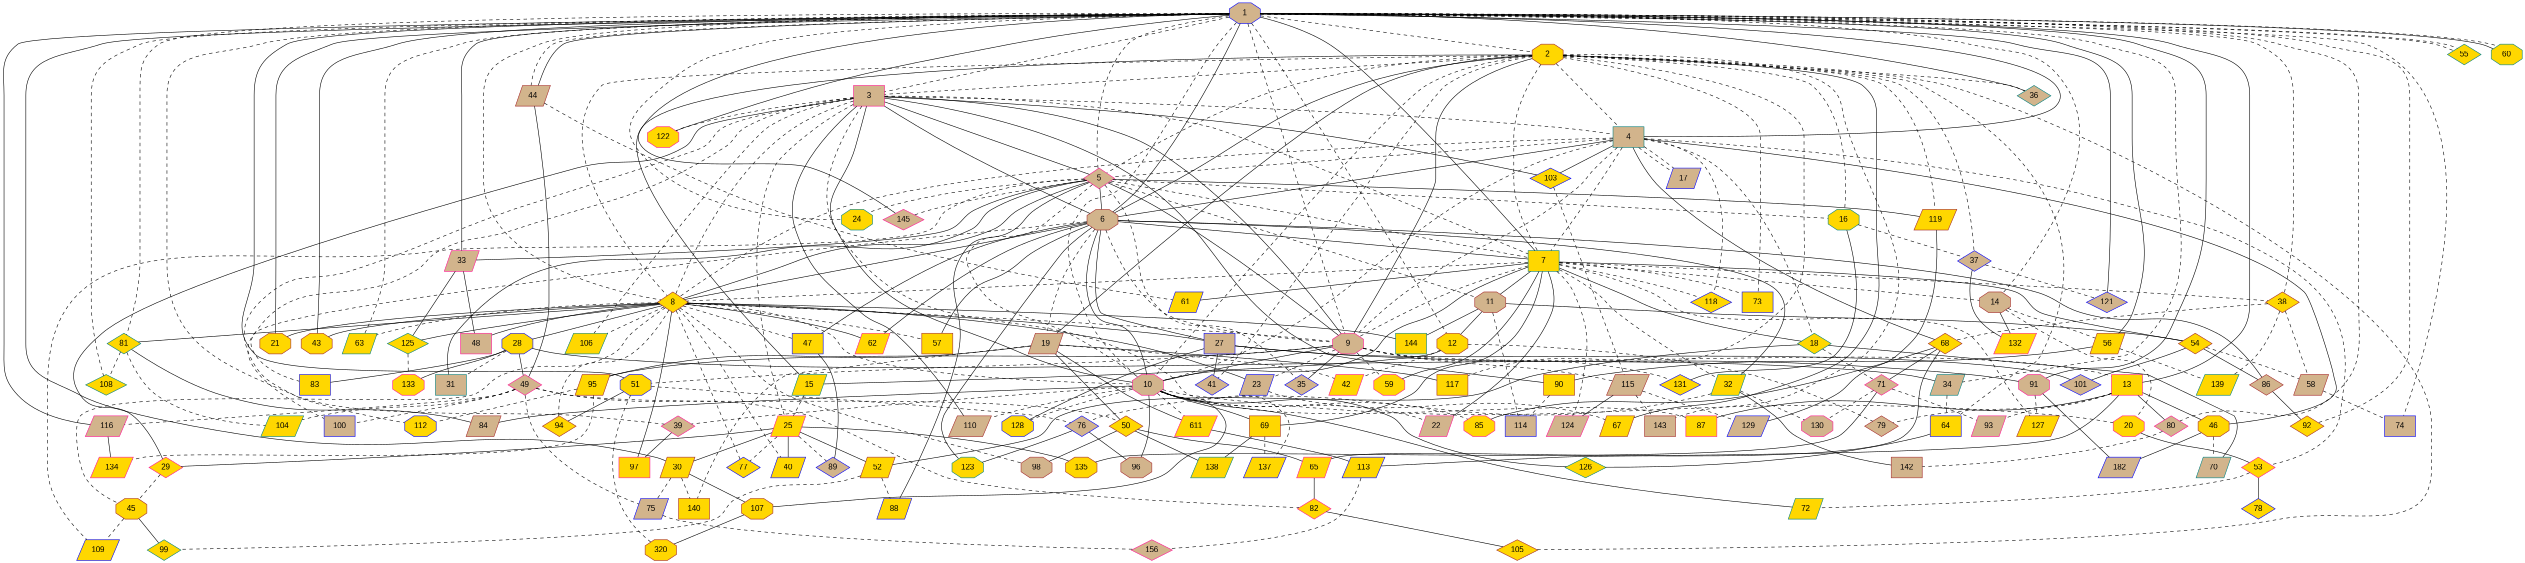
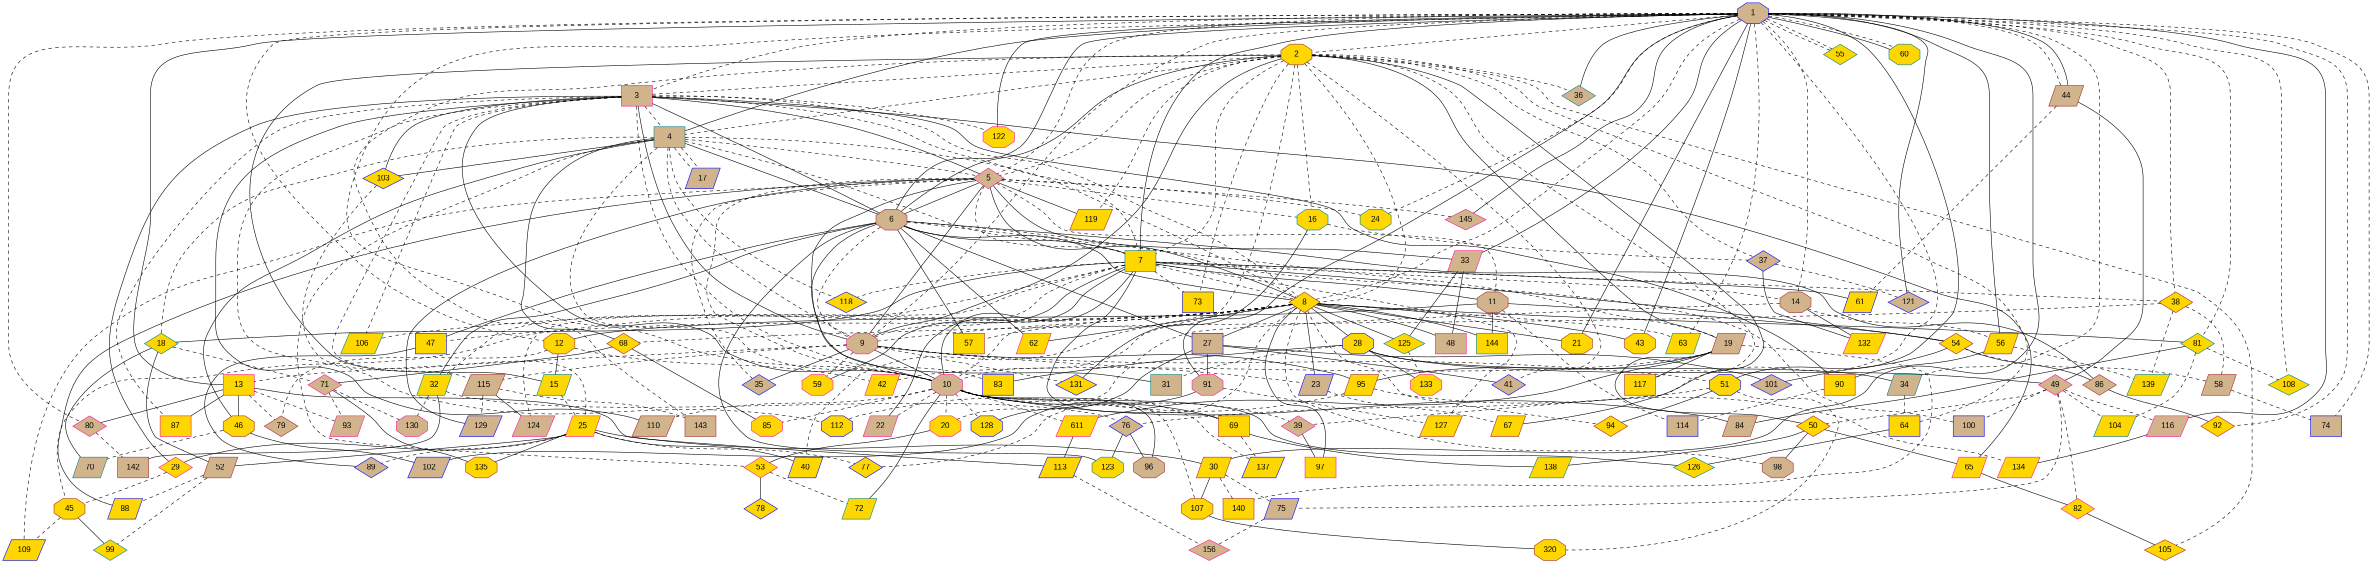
  graph {
    fontname="Liberation Sans"
    node [color=brown fillcolor=gold fontname="Liberation Sans" shape=parallelogram style=filled]
    edge [fontname="Liberation Sans" style=dashed]
    1 [color=blue fillcolor=tan shape=octagon]
    2 [shape=octagon]
    3 [color=deeppink fillcolor=tan shape=box]
    4 [color=teal fillcolor=tan shape=box]
    5 [color=deeppink fillcolor=tan shape=diamond]
    6 [fillcolor=tan shape=octagon]
    7 [color=teal shape=box]
    8 [shape=diamond]
    9 [color=deeppink fillcolor=tan shape=octagon]
    10 [color=deeppink fillcolor=tan shape=octagon]
    12 [shape=octagon]
    13 [color=deeppink shape=box]
    14 [fillcolor=tan shape=octagon]
    21 [shape=octagon]
    24 [color=teal shape=octagon]
    30
    33 [color=deeppink fillcolor=tan]
    34 [color=teal fillcolor=tan]
    36 [color=teal fillcolor=tan shape=diamond]
    38 [shape=diamond]
    39 [color=deeppink fillcolor=tan shape=diamond]
    43 [shape=octagon]
    44 [fillcolor=tan]
    51 [color=blue shape=octagon]
    55 [color=teal shape=diamond]
    56
    60 [color=teal shape=octagon]
    63 [color=teal]
    74 [color=blue fillcolor=tan shape=box]
    80 [color=deeppink fillcolor=tan shape=diamond]
    81 [color=teal shape=diamond]
    91 [color=deeppink fillcolor=tan shape=octagon]
    92 [shape=diamond]
    108 [color=teal shape=diamond]
    116 [color=deeppink fillcolor=tan]
    121 [color=blue fillcolor=tan shape=diamond]
    122 [color=deeppink shape=octagon]
    145 [color=deeppink fillcolor=tan shape=diamond]
    15 [color=teal]
    16 [color=teal shape=octagon]
    19 [fillcolor=tan]
    37 [color=blue fillcolor=tan shape=diamond]
    41 [color=blue fillcolor=tan shape=diamond]
    64 [color=blue shape=box]
    67
    73 [color=blue shape=box]
    105 [shape=diamond]
    117 [shape=box]
    119
    143 [fillcolor=tan shape=box]
    25 [color=deeppink]
    29 [color=deeppink shape=diamond]
    65 [color=deeppink]
    83 [color=blue shape=box]
    87 [color=deeppink shape=box]
    90 [shape=box]
    103 [color=blue shape=diamond]
    106 [color=teal]
    110 [fillcolor=tan]
    112 [color=blue shape=octagon]
    17 [color=blue fillcolor=tan]
    18 [color=teal shape=diamond]
    46 [shape=octagon]
    53 [color=deeppink shape=diamond]
    68 [shape=diamond]
    118 [color=blue shape=diamond]
    11 [fillcolor=tan shape=octagon]
    31 [color=teal fillcolor=tan shape=box]
    35 [color=blue fillcolor=tan shape=diamond]
    88 [color=blue]
    109 [color=blue]
    129 [color=blue fillcolor=tan]
    27 [color=blue fillcolor=tan shape=box]
    32 [color=teal]
    47 [color=blue shape=box]
    57 [shape=box]
    62 [color=deeppink]
    86 [fillcolor=tan shape=diamond]
    100 [color=blue fillcolor=tan shape=box]
    123 [color=teal shape=octagon]
    22 [color=deeppink fillcolor=tan]
    54 [shape=diamond]
    59 [color=deeppink shape=octagon]
    61 [color=blue]
    69 [shape=box]
    124 [color=deeppink fillcolor=tan]
    127
    23 [color=blue fillcolor=tan]
    28 [color=blue shape=octagon]
    40 [color=blue]
    45 [shape=octagon]
    48 [color=deeppink fillcolor=tan shape=box]
    77 [color=blue shape=diamond]
    94 [shape=diamond]
    97 [color=deeppink shape=box]
    98 [fillcolor=tan shape=octagon]
    125 [color=teal shape=diamond]
    144 [color=teal shape=box]
    95
    115 [fillcolor=tan]
    131 [color=blue shape=diamond]
    20 [color=deeppink shape=octagon]
    72 [color=teal]
    84 [fillcolor=tan]
    85 [color=deeppink shape=octagon]
    96 [fillcolor=tan shape=octagon]
    107 [shape=octagon]
    n108 [color=deeppink label=611]
    126 [color=teal shape=diamond]
    128 [color=blue shape=octagon]
    137 [color=blue]
    42 [color=deeppink]
    79 [fillcolor=tan shape=diamond]
    93 [color=deeppink fillcolor=tan]
    113 [color=blue]
    132 [color=deeppink]
    140 [shape=box]
    75 [color=blue fillcolor=tan]
    58 [fillcolor=tan]
    139 [color=teal]
    49 [color=deeppink fillcolor=tan shape=diamond]
    76 [color=blue fillcolor=tan shape=diamond]
    n123 [label=320 shape=octagon]
    142 [fillcolor=tan shape=box]
    104 [color=teal]
-   102 [color=blue fillcolor=tan label=182]
+   102 [color=blue fillcolor=tan]
    134 [color=deeppink]
    50 [shape=diamond]
-   52
+   52 [fillcolor=tan]
    89 [color=blue fillcolor=tan shape=diamond]
    135 [shape=octagon]
    82 [color=deeppink shape=diamond]
    114 [color=blue fillcolor=tan shape=box]
    70 [color=teal fillcolor=tan]
    71 [color=deeppink fillcolor=tan shape=diamond]
    78 [color=blue shape=diamond]
    101 [color=blue fillcolor=tan shape=diamond]
    130 [color=deeppink fillcolor=tan shape=octagon]
    138 [color=teal]
    133 [color=deeppink shape=octagon]
    99 [color=teal shape=diamond]
    n142 [color=deeppink fillcolor=tan label=156 shape=diamond]
    1 -- 2
    1 -- 3
    1 -- 4 [style=solid]
    1 -- 5
    1 -- 6 [style=solid]
    1 -- 7 [style=solid]
    1 -- 8
    1 -- 9
    1 -- 10
    1 -- 12
    1 -- 13 [style=solid]
    1 -- 14
    1 -- 21 [style=solid]
    1 -- 24
    1 -- 30 [style=solid]
    1 -- 33 [style=solid]
    1 -- 34
    1 -- 36 [style=solid]
    1 -- 38
    1 -- 39
    1 -- 43 [style=solid]
    1 -- 44
    1 -- 44 [style=solid]
    1 -- 51 [style=solid]
    1 -- 55
    1 -- 55
    1 -- 56 [style=solid]
    1 -- 60 [style=solid]
    1 -- 60
    1 -- 63
    1 -- 74
    1 -- 80
    1 -- 81
    1 -- 91 [style=solid]
    1 -- 92
    1 -- 108
    1 -- 116 [style=solid]
    1 -- 121 [style=solid]
    1 -- 122 [style=solid]
    1 -- 145 [style=solid]
    2 -- 3
    2 -- 4
    2 -- 5
    2 -- 6 [style=solid]
    2 -- 7
    2 -- 8
    2 -- 9 [style=solid]
    2 -- 10
    2 -- 36
    2 -- 15 [style=solid]
    2 -- 16
    2 -- 19 [style=solid]
    2 -- 37
    2 -- 41
    2 -- 64
    2 -- 67 [style=solid]
    2 -- 73
    2 -- 105
    2 -- 117
    2 -- 119
    2 -- 143
    3 -- 4
    3 -- 5 [style=solid]
    3 -- 6 [style=solid]
    3 -- 7
    3 -- 8
    3 -- 9 [style=solid]
    3 -- 10 [style=solid]
    3 -- 122
    3 -- 25
    3 -- 29 [style=solid]
-   68 -- 65 [style=solid]
+   3 -- 65 [style=solid]
    3 -- 83
    3 -- 87
    3 -- 90 [style=solid]
    3 -- 103 [style=solid]
    3 -- 106
    3 -- 110 [style=solid]
    3 -- 112
    4 -- 5
    4 -- 6 [style=solid]
    4 -- 7
    4 -- 8
    4 -- 9
    4 -- 10
    4 -- 103 [style=solid]
    4 -- 17
    4 -- 17
    4 -- 18
    4 -- 46 [style=solid]
    4 -- 53
    4 -- 68 [style=solid]
    4 -- 118
    5 -- 6 [style=solid]
    5 -- 7
    5 -- 8 [style=solid]
    5 -- 9 [style=solid]
    5 -- 10
    5 -- 24
    5 -- 33 [style=solid]
    5 -- 145
    5 -- 16
    5 -- 119 [style=solid]
    5 -- 11
    5 -- 31 [style=solid]
    5 -- 35
    5 -- 88 [style=solid]
    5 -- 109
-   119 -- 129 [style=solid]
+   5 -- 129 [style=solid]
    6 -- 7 [style=solid]
    6 -- 8 [style=solid]
    6 -- 9
    6 -- 10 [style=solid]
    6 -- 19
    6 -- 27 [style=solid]
    6 -- 32 [style=solid]
    6 -- 47 [style=solid]
    6 -- 57 [style=solid]
    6 -- 62 [style=solid]
    6 -- 86 [style=solid]
    6 -- 100
    6 -- 123 [style=solid]
    7 -- 8
    7 -- 9
    7 -- 10 [style=solid]
    7 -- 14
    7 -- 38
    7 -- 73
    7 -- 18 [style=solid]
    7 -- 118
    7 -- 11 [style=solid]
    7 -- 32
    7 -- 22 [style=solid]
    7 -- 54 [style=solid]
    7 -- 59 [style=solid]
    7 -- 61 [style=solid]
    7 -- 69 [style=solid]
    7 -- 124
    7 -- 127
    8 -- 9
    8 -- 10
    8 -- 21 [style=solid]
    8 -- 43 [style=solid]
    8 -- 63
    8 -- 81 [style=solid]
    8 -- 106
    8 -- 27 [style=solid]
    8 -- 47
    8 -- 57
    8 -- 62 [style=solid]
    8 -- 23 [style=solid]
    8 -- 28 [style=solid]
    8 -- 40
    8 -- 45
    8 -- 48 [style=solid]
    8 -- 77
    8 -- 94
    8 -- 97 [style=solid]
    8 -- 98
    8 -- 125 [style=solid]
    8 -- 144 [style=solid]
    9 -- 10 [style=solid]
    9 -- 13
    9 -- 51
    9 -- 35 [style=solid]
    9 -- 59
    9 -- 23
    9 -- 95 [style=solid]
    9 -- 115
    9 -- 131
    10 -- 39
    10 -- 110
    10 -- 22
    10 -- 69 [style=solid]
    10 -- 20
    10 -- 72 [style=solid]
    10 -- 84 [style=solid]
    10 -- 85
    10 -- 96 [style=solid]
-   10 -- 107 [style=solid]
+   10 -- 107
    10 -- n108
    10 -- 126 [style=solid]
    10 -- 128
    10 -- 137
    12 -- 15 [style=solid]
    12 -- 42
    12 -- 79
    13 -- 80 [style=solid]
    13 -- 87 [style=solid]
    13 -- 46 [style=solid]
    13 -- 79
    13 -- 93
    13 -- 113 [style=solid]
    14 -- 56
    14 -- 20
    14 -- 132 [style=solid]
    30 -- 107 [style=solid]
    30 -- 140
    30 -- 75
    33 -- 48 [style=solid]
    33 -- 125 [style=solid]
    34 -- 64
    38 -- 68
    38 -- 58
    38 -- 139
    39 -- 97 [style=solid]
    44 -- 61
    44 -- 49 [style=solid]
    51 -- 94 [style=solid]
    51 -- 76
    51 -- n123
    56 -- 90 [style=solid]
    56 -- 139
    80 -- 142
    81 -- 108
    81 -- 84 [style=solid]
    81 -- 104
    91 -- 127
    91 -- 102 [style=solid]
    116 -- 134 [style=solid]
    15 -- 25
    16 -- 37
    16 -- 131 [style=solid]
    19 -- 117 [style=solid]
    19 -- 95 [style=solid]
    19 -- n108 [style=solid]
    19 -- 42
    19 -- 140
    19 -- 50 [style=solid]
    37 -- 121
    37 -- 132 [style=solid]
    64 -- 126 [style=solid]
    25 -- 30 [style=solid]
    25 -- 29 [style=solid]
    25 -- 40 [style=solid]
    25 -- 77
    25 -- 52 [style=solid]
    25 -- 89
    25 -- 135 [style=solid]
    29 -- 45
    65 -- 82 [style=solid]
    90 -- 114
    103 -- 115
    18 -- 52 [style=solid]
    18 -- 70 [style=solid]
    18 -- 71
    46 -- 102 [style=solid]
    46 -- 70
    53 -- 72
    53 -- 78 [style=solid]
    68 -- 85 [style=solid]
    68 -- 71 [style=solid]
    11 -- 12 [style=solid]
    11 -- 54 [style=solid]
    11 -- 144 [style=solid]
    11 -- 114
    27 -- 91 [style=solid]
    27 -- 41 [style=solid]
    27 -- 128 [style=solid]
    27 -- 101 [style=solid]
    32 -- 76
    32 -- 142 [style=solid]
    32 -- 130
    47 -- 89 [style=solid]
    86 -- 92 [style=solid]
    54 -- 86 [style=solid]
    54 -- 58
    54 -- 101 [style=solid]
    69 -- 137
    69 -- 138 [style=solid]
    23 -- 67
    28 -- 34 [style=solid]
    28 -- 83 [style=solid]
    28 -- 31
    28 -- 49 [style=solid]
    28 -- 133 [style=solid]
    45 -- 109
    45 -- 99 [style=solid]
    125 -- 133
    95 -- 112
    95 -- 134
    115 -- 143
    115 -- 129
    115 -- 124 [style=solid]
    20 -- 53 [style=solid]
    107 -- n123 [style=solid]
    n108 -- 113 [style=solid]
    113 -- n142
    75 -- n142
    58 -- 74
    49 -- 116
    49 -- 100
    49 -- 75
    49 -- 104
    49 -- 50
    49 -- 82
    76 -- 123 [style=solid]
    76 -- 96 [style=solid]
    50 -- 65 [style=solid]
    50 -- 98 [style=solid]
    50 -- 138 [style=solid]
    52 -- 88
    52 -- 99
    82 -- 105 [style=solid]
    71 -- 93
    71 -- 135 [style=solid]
    71 -- 130
  }
